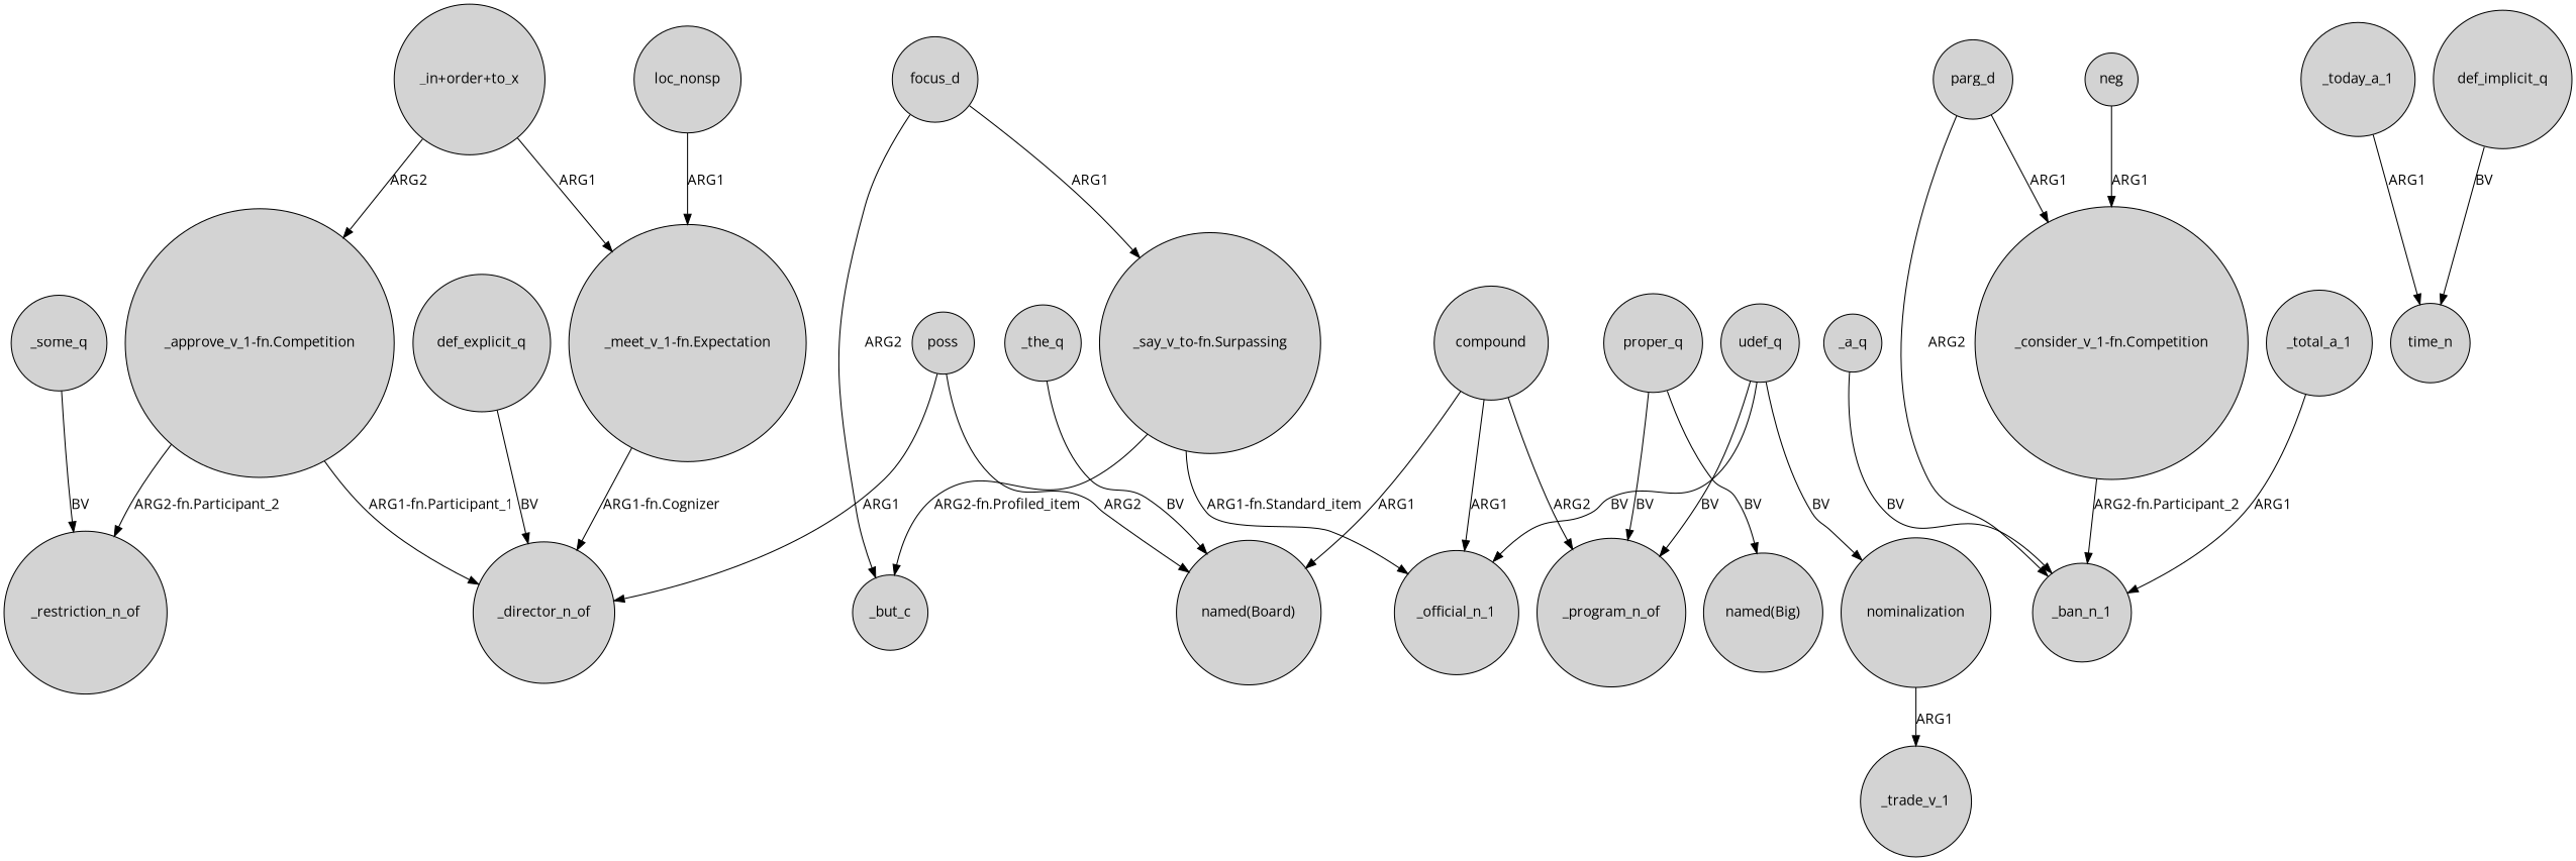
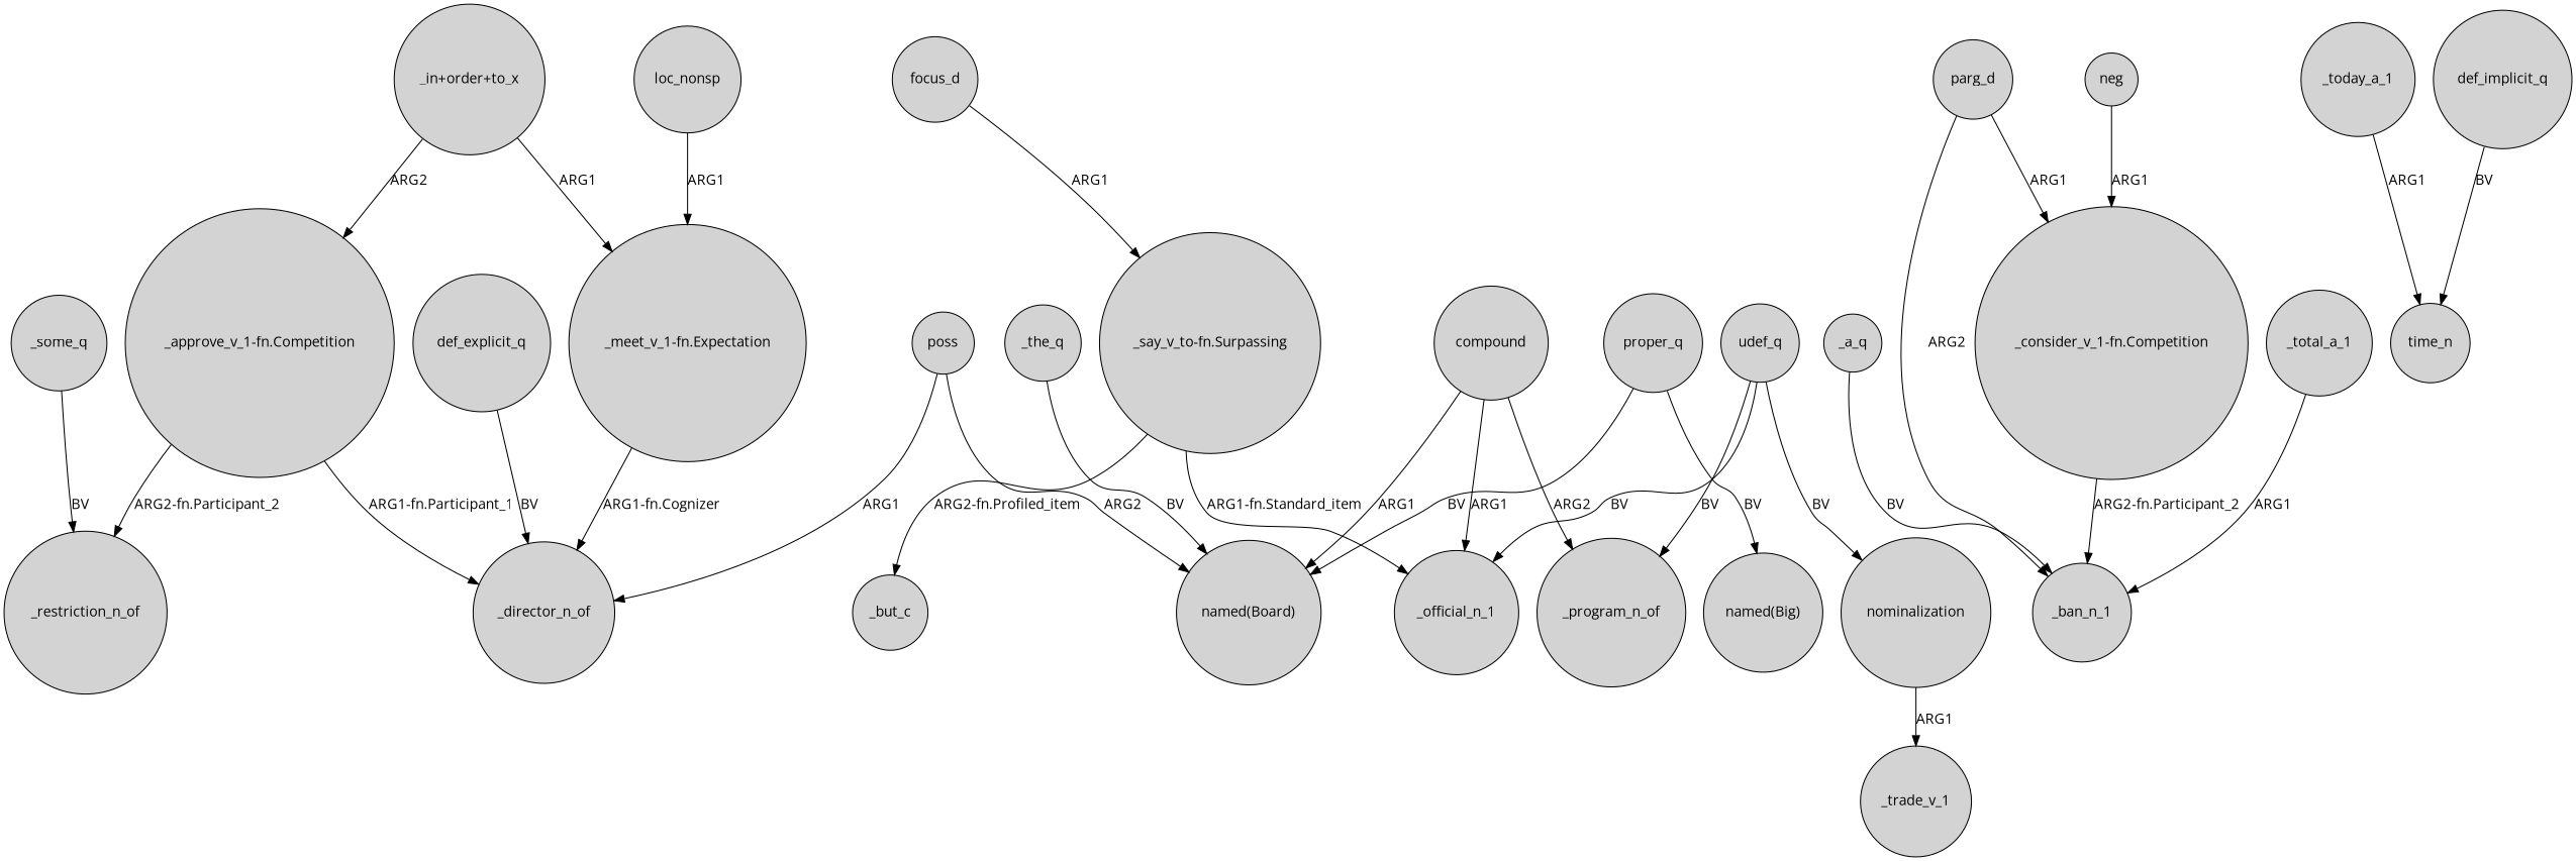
  digraph {
    fontname="Open Sans"
    node [fontname="Open Sans" shape=circle style=filled]
    edge [fontname="Open Sans"]
    "_approve_v_1-fn.Competition"
    _restriction_n_of
    _director_n_of
    _the_q
    "named(Board)"
    def_explicit_q
    "_say_v_to-fn.Surpassing"
    _but_c
    _official_n_1
    "_in+order+to_x"
    "_meet_v_1-fn.Expectation"
    focus_d
    compound
    _program_n_of
    nominalization
    _trade_v_1
    udef_q
    "_consider_v_1-fn.Competition"
    _ban_n_1
    poss
    _a_q
    _some_q
    neg
    parg_d
    loc_nonsp
    _total_a_1
    proper_q
    "named(Big)"
    _today_a_1
    time_n
    def_implicit_q
    "_approve_v_1-fn.Competition" -> _restriction_n_of [label="ARG2-fn.Participant_2"]
    "_approve_v_1-fn.Competition" -> _director_n_of [label="ARG1-fn.Participant_1"]
    _the_q -> "named(Board)" [label=BV]
    def_explicit_q -> _director_n_of [label=BV]
    "_say_v_to-fn.Surpassing" -> _but_c [label="ARG2-fn.Profiled_item"]
    "_say_v_to-fn.Surpassing" -> _official_n_1 [label="ARG1-fn.Standard_item"]
    "_in+order+to_x" -> "_approve_v_1-fn.Competition" [label=ARG2]
    "_in+order+to_x" -> "_meet_v_1-fn.Expectation" [label=ARG1]
    "_meet_v_1-fn.Expectation" -> _director_n_of [label="ARG1-fn.Cognizer"]
    focus_d -> "_say_v_to-fn.Surpassing" [label=ARG1]
-   focus_d -> _but_c [label=ARG2]
    compound -> "named(Board)" [label=ARG1]
    compound -> _official_n_1 [label=ARG1]
    compound -> _program_n_of [label=ARG2]
    nominalization -> _trade_v_1 [label=ARG1]
    udef_q -> _official_n_1 [label=BV]
    udef_q -> _program_n_of [label=BV]
    udef_q -> nominalization [label=BV]
    "_consider_v_1-fn.Competition" -> _ban_n_1 [label="ARG2-fn.Participant_2"]
    poss -> _director_n_of [label=ARG1]
    poss -> "named(Board)" [label=ARG2]
    _a_q -> _ban_n_1 [label=BV]
    _some_q -> _restriction_n_of [label=BV]
    neg -> "_consider_v_1-fn.Competition" [label=ARG1]
    parg_d -> "_consider_v_1-fn.Competition" [label=ARG1]
    parg_d -> _ban_n_1 [label=ARG2]
    loc_nonsp -> "_meet_v_1-fn.Expectation" [label=ARG1]
    _total_a_1 -> _ban_n_1 [label=ARG1]
-   proper_q -> _program_n_of [label=BV]
+   proper_q -> "named(Board)" [label=BV]
    proper_q -> "named(Big)" [label=BV]
    _today_a_1 -> time_n [label=ARG1]
    def_implicit_q -> time_n [label=BV]
  }
